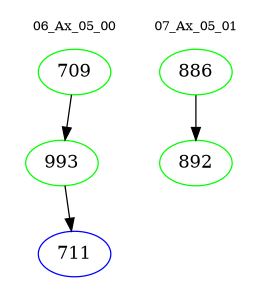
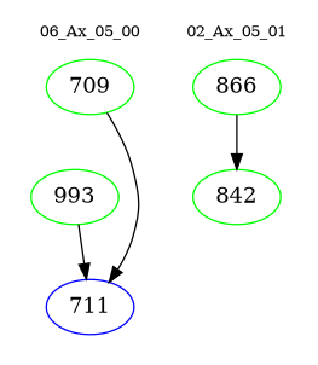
  digraph {
    node [color=green]
    edge [color=black]
    n1 [label=709]
    n2 [label=993]
    n3 [color=blue label=711]
-   n4 [label=886]
-   n5 [label=892]
+   n4 [label=866]
+   n5 [label=842]
    subgraph cluster_1 {
      color=white
      fontsize=10
      label="06_Ax_05_00"
      n1
      n2
      n3
    }
    subgraph cluster_2 {
      color=white
      fontsize=10
-     label="07_Ax_05_01"
+     label="02_Ax_05_01"
      n4
      n5
    }
-   n1 -> n2
+   n1 -> n3
    n2 -> n3
    n4 -> n5
  }
